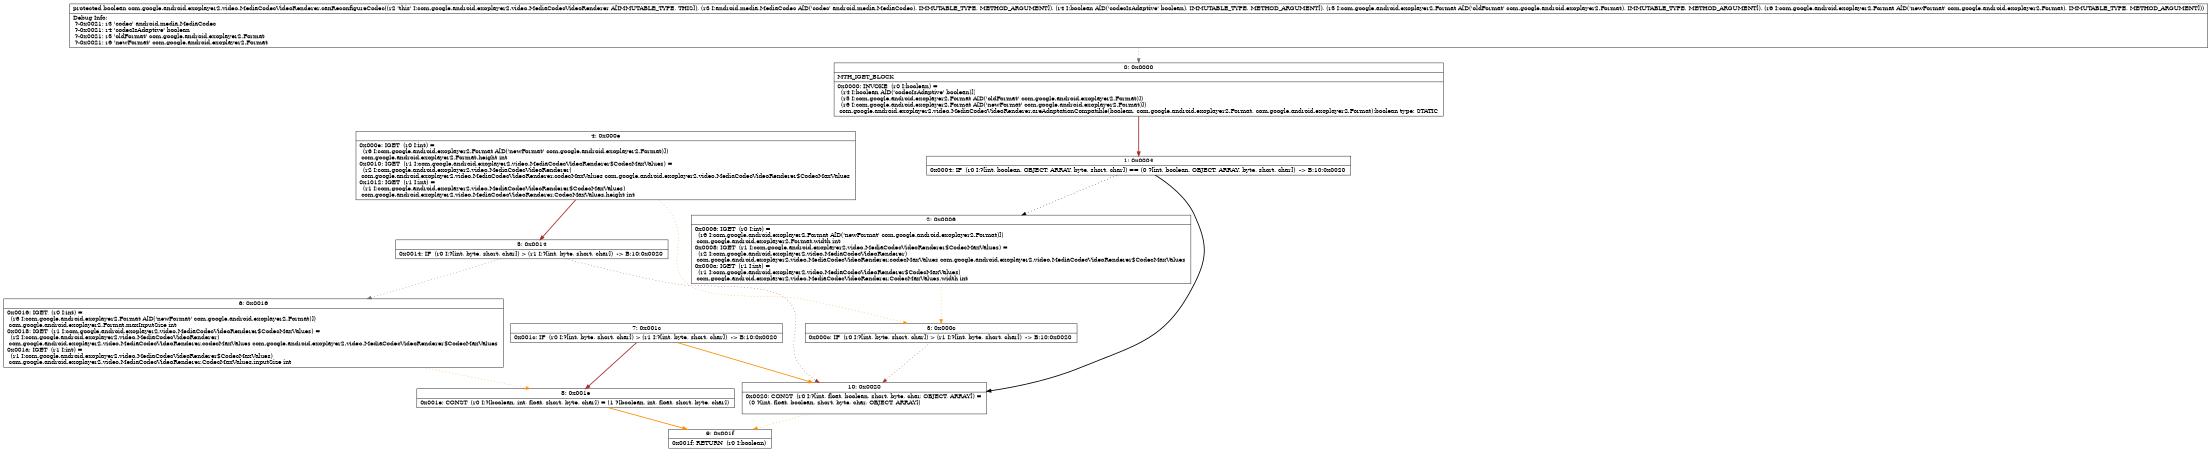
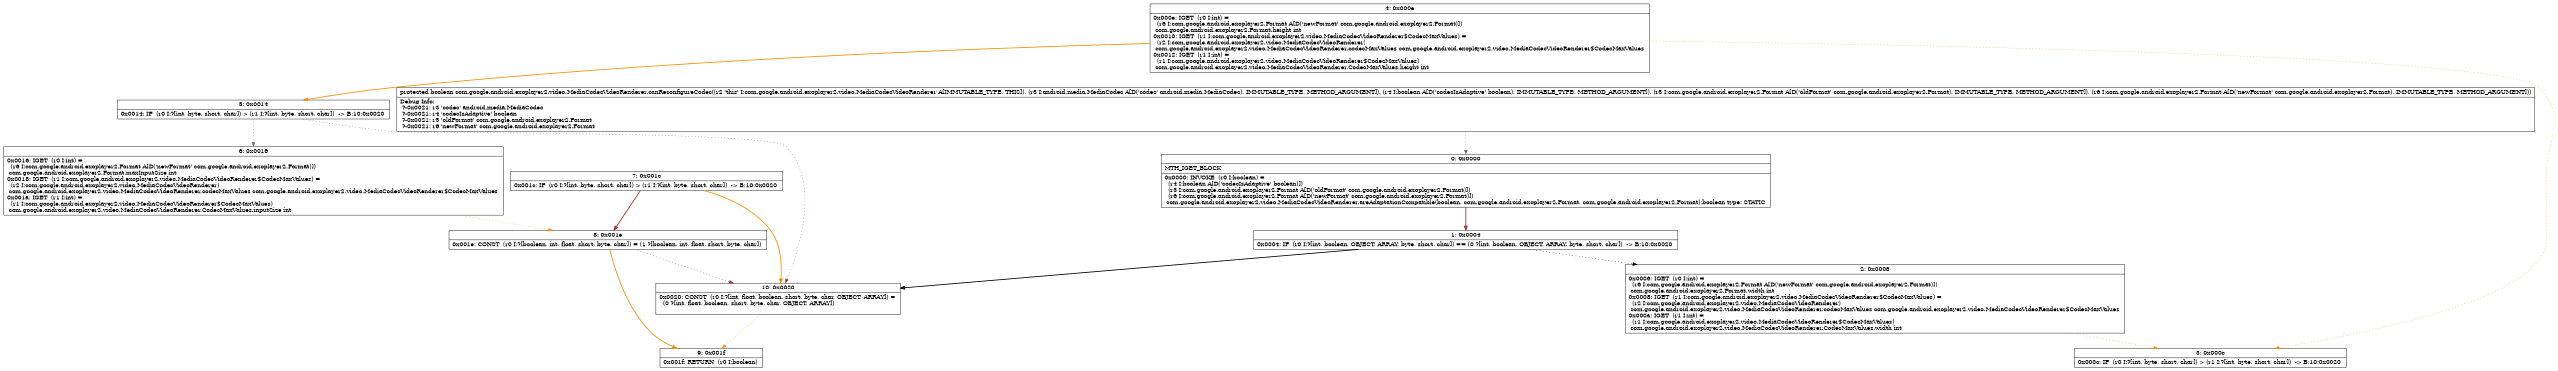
  digraph {
    node [shape=record]
    edge [color=darkorange style=dotted]
    n1 [label="{0\:\ 0x0000|MTH_IGET_BLOCK\l|0x0000: INVOKE  (r0 I:boolean) = \l  (r4 I:boolean A[D('codecIsAdaptive' boolean)])\l  (r5 I:com.google.android.exoplayer2.Format A[D('oldFormat' com.google.android.exoplayer2.Format)])\l  (r6 I:com.google.android.exoplayer2.Format A[D('newFormat' com.google.android.exoplayer2.Format)])\l com.google.android.exoplayer2.video.MediaCodecVideoRenderer.areAdaptationCompatible(boolean, com.google.android.exoplayer2.Format, com.google.android.exoplayer2.Format):boolean type: STATIC \l}"]
    n2 [label="{1\:\ 0x0004|0x0004: IF  (r0 I:?[int, boolean, OBJECT, ARRAY, byte, short, char]) == (0 ?[int, boolean, OBJECT, ARRAY, byte, short, char])  \-\> B:10:0x0020 \l}"]
    n3 [label="{2\:\ 0x0006|0x0006: IGET  (r0 I:int) = \l  (r6 I:com.google.android.exoplayer2.Format A[D('newFormat' com.google.android.exoplayer2.Format)])\l com.google.android.exoplayer2.Format.width int \l0x0008: IGET  (r1 I:com.google.android.exoplayer2.video.MediaCodecVideoRenderer$CodecMaxValues) = \l  (r2 I:com.google.android.exoplayer2.video.MediaCodecVideoRenderer)\l com.google.android.exoplayer2.video.MediaCodecVideoRenderer.codecMaxValues com.google.android.exoplayer2.video.MediaCodecVideoRenderer$CodecMaxValues \l0x000a: IGET  (r1 I:int) = \l  (r1 I:com.google.android.exoplayer2.video.MediaCodecVideoRenderer$CodecMaxValues)\l com.google.android.exoplayer2.video.MediaCodecVideoRenderer.CodecMaxValues.width int \l}"]
    n4 [label="{10\:\ 0x0020|0x0020: CONST  (r0 I:?[int, float, boolean, short, byte, char, OBJECT, ARRAY]) = \l  (0 ?[int, float, boolean, short, byte, char, OBJECT, ARRAY])\l \l}"]
    n5 [label="{3\:\ 0x000c|0x000c: IF  (r0 I:?[int, byte, short, char]) \> (r1 I:?[int, byte, short, char])  \-\> B:10:0x0020 \l}"]
    n6 [label="{9\:\ 0x001f|0x001f: RETURN  (r0 I:boolean) \l}"]
-   n7 [label="{4\:\ 0x000e|0x000e: IGET  (r0 I:int) = \l  (r6 I:com.google.android.exoplayer2.Format A[D('newFormat' com.google.android.exoplayer2.Format)])\l com.google.android.exoplayer2.Format.height int \l0x0010: IGET  (r1 I:com.google.android.exoplayer2.video.MediaCodecVideoRenderer$CodecMaxValues) = \l  (r2 I:com.google.android.exoplayer2.video.MediaCodecVideoRenderer)\l com.google.android.exoplayer2.video.MediaCodecVideoRenderer.codecMaxValues com.google.android.exoplayer2.video.MediaCodecVideoRenderer$CodecMaxValues \l0x1012: IGET  (r1 I:int) = \l  (r1 I:com.google.android.exoplayer2.video.MediaCodecVideoRenderer$CodecMaxValues)\l com.google.android.exoplayer2.video.MediaCodecVideoRenderer.CodecMaxValues.height int \l}"]
+   n7 [label="{4\:\ 0x000e|0x000e: IGET  (r0 I:int) = \l  (r6 I:com.google.android.exoplayer2.Format A[D('newFormat' com.google.android.exoplayer2.Format)])\l com.google.android.exoplayer2.Format.height int \l0x0010: IGET  (r1 I:com.google.android.exoplayer2.video.MediaCodecVideoRenderer$CodecMaxValues) = \l  (r2 I:com.google.android.exoplayer2.video.MediaCodecVideoRenderer)\l com.google.android.exoplayer2.video.MediaCodecVideoRenderer.codecMaxValues com.google.android.exoplayer2.video.MediaCodecVideoRenderer$CodecMaxValues \l0x0012: IGET  (r1 I:int) = \l  (r1 I:com.google.android.exoplayer2.video.MediaCodecVideoRenderer$CodecMaxValues)\l com.google.android.exoplayer2.video.MediaCodecVideoRenderer.CodecMaxValues.height int \l}"]
    n8 [label="{5\:\ 0x0014|0x0014: IF  (r0 I:?[int, byte, short, char]) \> (r1 I:?[int, byte, short, char])  \-\> B:10:0x0020 \l}"]
    n9 [label="{6\:\ 0x0016|0x0016: IGET  (r0 I:int) = \l  (r6 I:com.google.android.exoplayer2.Format A[D('newFormat' com.google.android.exoplayer2.Format)])\l com.google.android.exoplayer2.Format.maxInputSize int \l0x0018: IGET  (r1 I:com.google.android.exoplayer2.video.MediaCodecVideoRenderer$CodecMaxValues) = \l  (r2 I:com.google.android.exoplayer2.video.MediaCodecVideoRenderer)\l com.google.android.exoplayer2.video.MediaCodecVideoRenderer.codecMaxValues com.google.android.exoplayer2.video.MediaCodecVideoRenderer$CodecMaxValues \l0x001a: IGET  (r1 I:int) = \l  (r1 I:com.google.android.exoplayer2.video.MediaCodecVideoRenderer$CodecMaxValues)\l com.google.android.exoplayer2.video.MediaCodecVideoRenderer.CodecMaxValues.inputSize int \l}"]
    n10 [label="{8\:\ 0x001e|0x001e: CONST  (r0 I:?[boolean, int, float, short, byte, char]) = (1 ?[boolean, int, float, short, byte, char]) \l}"]
    n11 [label="{7\:\ 0x001c|0x001c: IF  (r0 I:?[int, byte, short, char]) \> (r1 I:?[int, byte, short, char])  \-\> B:10:0x0020 \l}"]
    n12 [label="{protected boolean com.google.android.exoplayer2.video.MediaCodecVideoRenderer.canReconfigureCodec((r2 'this' I:com.google.android.exoplayer2.video.MediaCodecVideoRenderer A[IMMUTABLE_TYPE, THIS]), (r3 I:android.media.MediaCodec A[D('codec' android.media.MediaCodec), IMMUTABLE_TYPE, METHOD_ARGUMENT]), (r4 I:boolean A[D('codecIsAdaptive' boolean), IMMUTABLE_TYPE, METHOD_ARGUMENT]), (r5 I:com.google.android.exoplayer2.Format A[D('oldFormat' com.google.android.exoplayer2.Format), IMMUTABLE_TYPE, METHOD_ARGUMENT]), (r6 I:com.google.android.exoplayer2.Format A[D('newFormat' com.google.android.exoplayer2.Format), IMMUTABLE_TYPE, METHOD_ARGUMENT]))  | Debug Info:\l  ?\-0x0021: r3 'codec' android.media.MediaCodec\l  ?\-0x0021: r4 'codecIsAdaptive' boolean\l  ?\-0x0021: r5 'oldFormat' com.google.android.exoplayer2.Format\l  ?\-0x0021: r6 'newFormat' com.google.android.exoplayer2.Format\l}"]
    n1 -> n2 [color=brown style=bold]
    n2 -> n3 [color=black]
    n2 -> n4 [color=black style=bold]
    n3 -> n5
    n4 -> n6
-   n5 -> n4 [color=brown]
+   n10 -> n4 [color=brown]
    n7 -> n5
-   n7 -> n8 [color=brown style=bold]
+   n7 -> n8 [style=bold]
    n8 -> n4 [color=brown]
    n8 -> n9 [color=gray40]
    n9 -> n10
    n10 -> n6 [style=bold]
    n11 -> n4 [style=bold]
    n11 -> n10 [color=brown style=bold]
    n12 -> n1 [color=gray40]
  }
